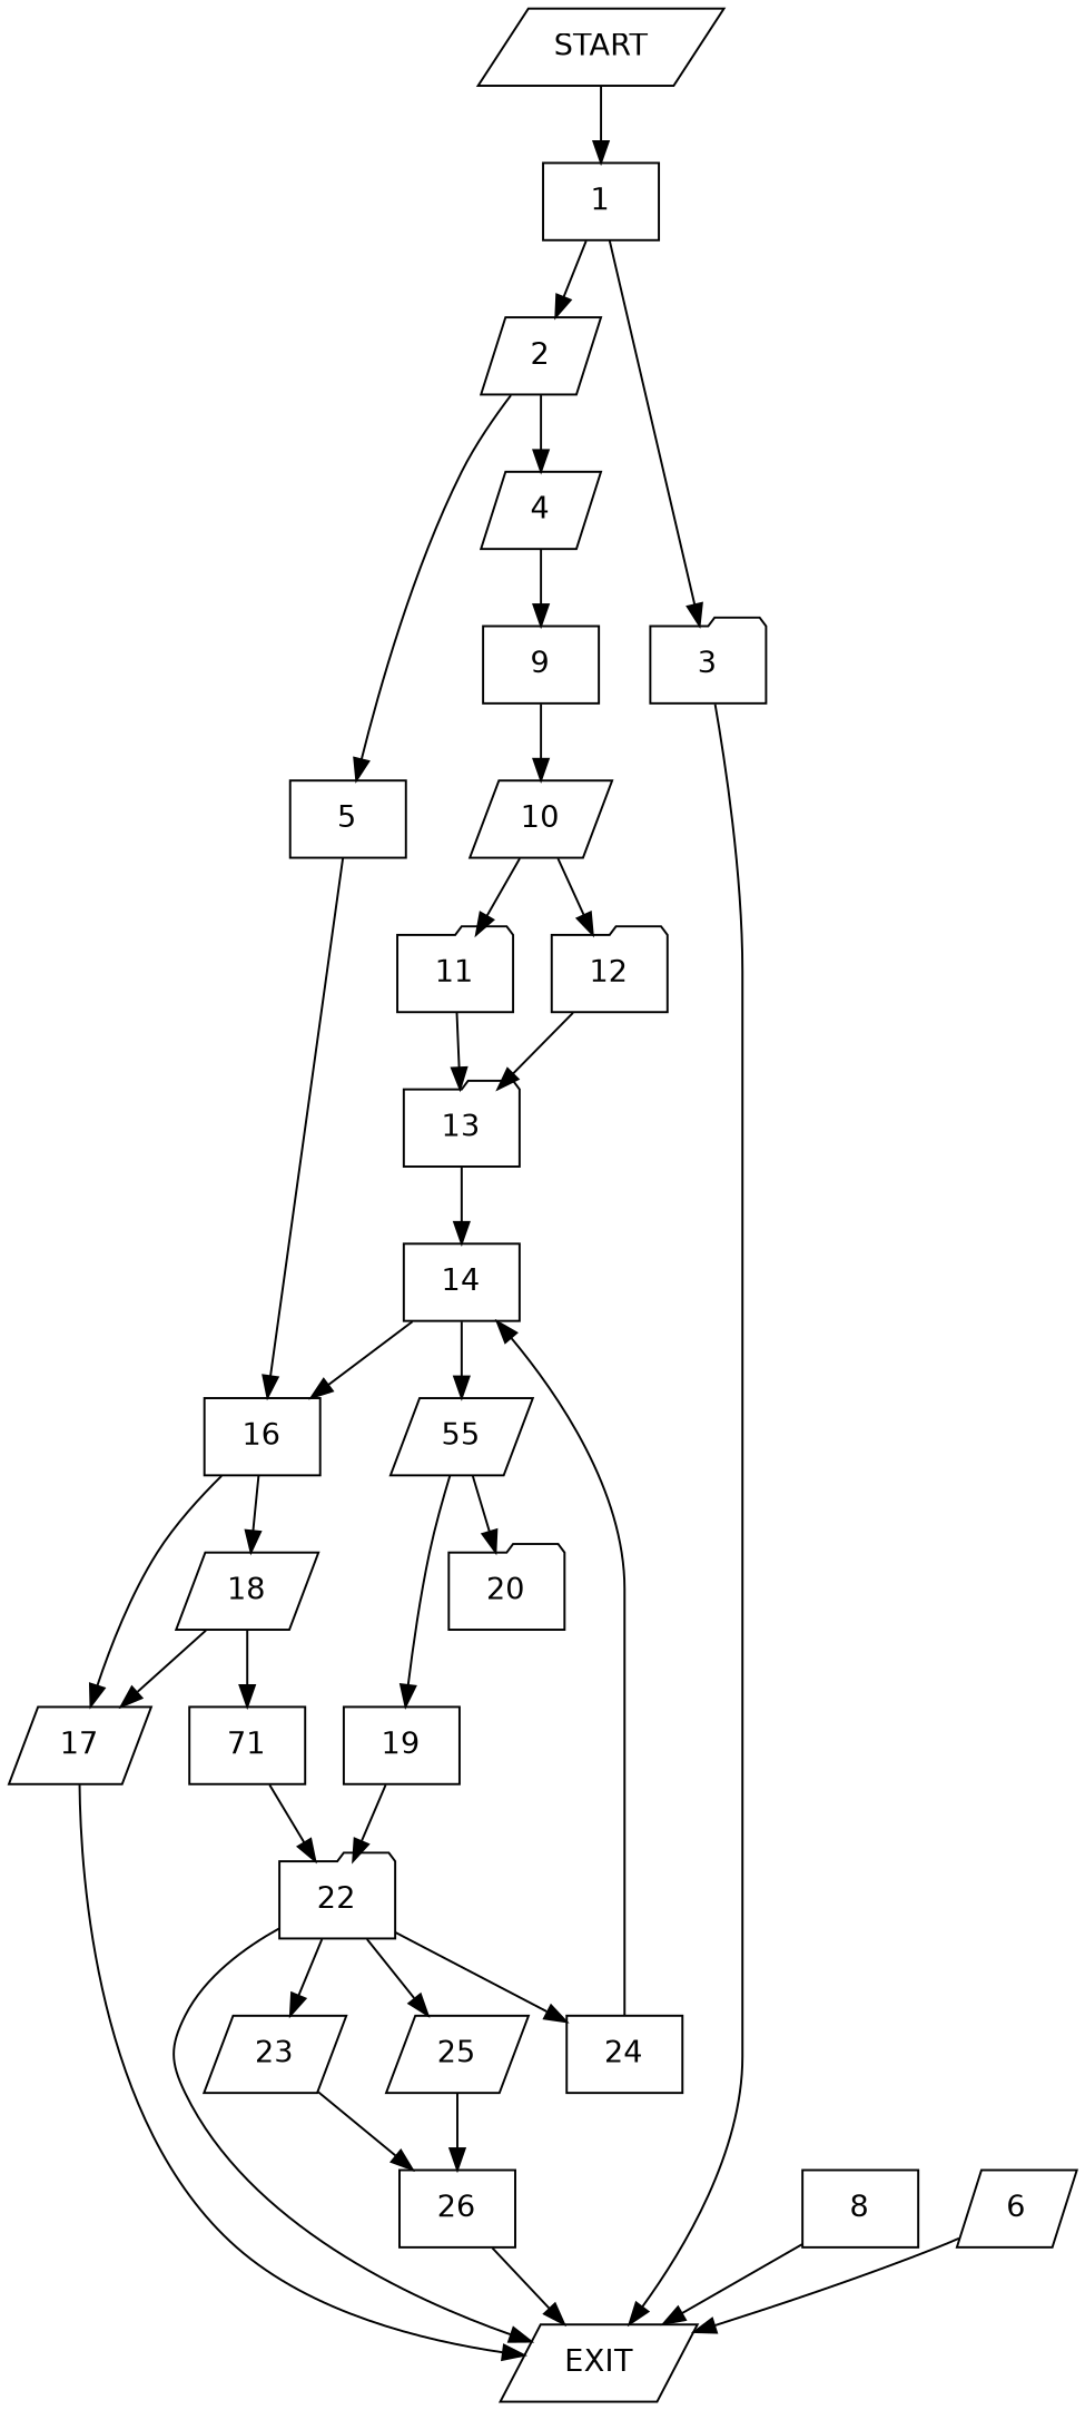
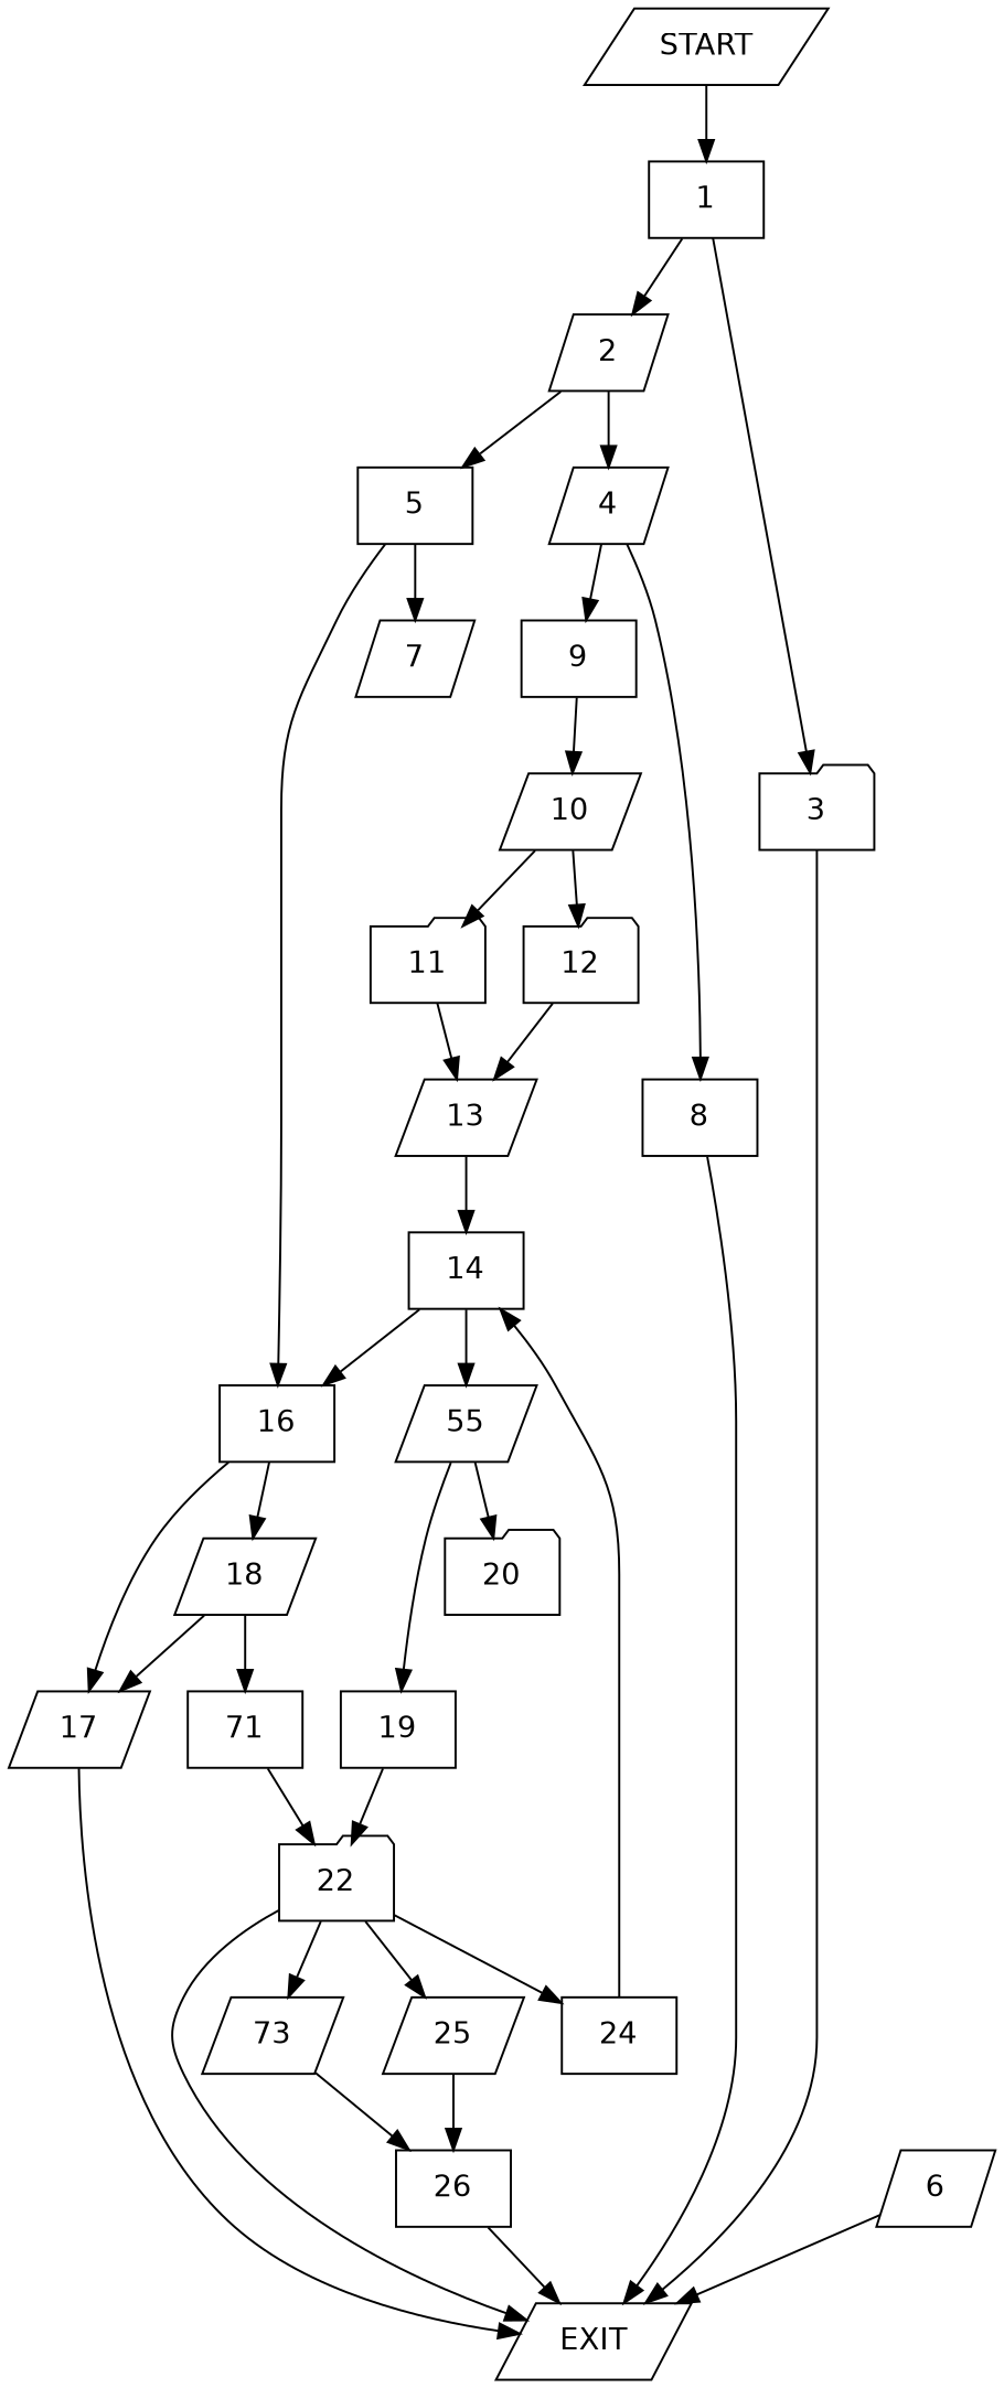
  digraph {
    fontname="DejaVu Sans"
    node [fontname="DejaVu Sans" shape=parallelogram]
    edge [fontname="DejaVu Sans"]
    n1 [label=START]
    1 [shape=box]
    2
    3 [shape=folder]
    n5 [label=EXIT]
    4
    5 [shape=box]
    8 [shape=box]
    9 [shape=box]
+   7
    16 [shape=box]
    10
    6
    11 [shape=folder]
    12 [shape=folder]
-   13 [shape=folder]
+   13
    14 [shape=box]
    n18 [label=55]
    19 [shape=box]
    20 [shape=folder]
    17
    18
    22 [shape=folder]
    n24 [label=71 shape=box]
-   23
+   23 [label=73]
    24 [shape=box]
    25
    26 [shape=box]
    n1 -> 1
    1 -> 2
    1 -> 3
    2 -> 4
    2 -> 5
    3 -> n5
+   4 -> 8
    4 -> 9
+   5 -> 7
    5 -> 16
    8 -> n5
    9 -> 10
    16 -> 17
    16 -> 18
    10 -> 11
    10 -> 12
    6 -> n5
    11 -> 13
    12 -> 13
    13 -> 14
    14 -> 16
    14 -> n18
    n18 -> 19
    n18 -> 20
    19 -> 22
    17 -> n5
    18 -> 17
    18 -> n24
    22 -> n5
    22 -> 23
    22 -> 24
    22 -> 25
    n24 -> 22
    23 -> 26
    24 -> 14
    25 -> 26
    26 -> n5
  }
